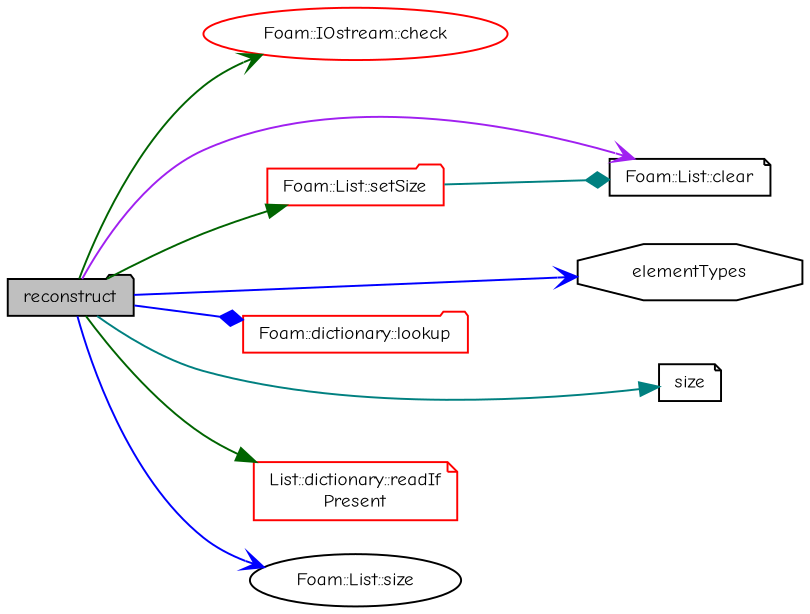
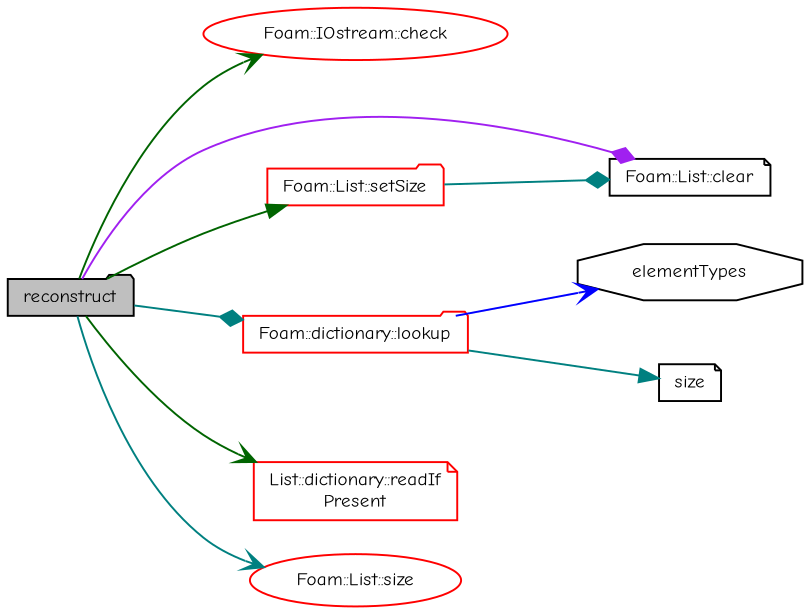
  digraph {
    fontname="Comic Neue"
    rankdir=LR
    node [color=black fontname="Comic Neue" fontsize=10 shape=folder]
    edge [arrowhead=vee color=darkgreen fontname="Comic Neue" fontsize=10 labelfontname=Helvetica labelfontsize=10 style=solid]
    n1 [fillcolor=grey75 fontcolor=black height=0.2 label=reconstruct style=filled width=0.4]
    n2 [color=red height=0.2 label="Foam::IOstream::check" shape=ellipse width=0.4]
    n3 [height=0.2 label="Foam::List::clear" shape=note width=0.4]
    n4 [height=0.2 label=elementTypes shape=octagon width=0.4]
    n5 [color=red height=0.2 label="Foam::dictionary::lookup" width=0.4]
    n6 [color=red height=0.2 label="List::dictionary::readIf\lPresent" shape=note width=0.4]
    n7 [color=red height=0.2 label="Foam::List::setSize" width=0.4]
-   n8 [height=0.2 label="Foam::List::size" shape=ellipse width=0.4]
+   n8 [color=red height=0.2 label="Foam::List::size" shape=ellipse width=0.4]
    n9 [height=0.2 label=size shape=note width=0.4]
    n1 -> n2
-   n1 -> n3 [color=purple]
-   n1 -> n4 [color=blue]
-   n1 -> n5 [arrowhead=diamond color=blue]
-   n1 -> n6 [arrowhead=normal]
+   n1 -> n3 [arrowhead=diamond color=purple]
+   n5 -> n4 [color=blue]
+   n1 -> n5 [arrowhead=diamond color=teal]
+   n1 -> n6
    n1 -> n7 [arrowhead=normal]
-   n1 -> n8 [color=blue]
-   n1 -> n9 [arrowhead=normal color=teal]
+   n1 -> n8 [color=teal]
+   n5 -> n9 [arrowhead=normal color=teal]
    n7 -> n3 [arrowhead=diamond color=teal]
  }
